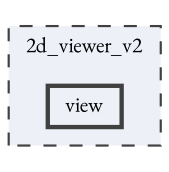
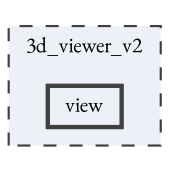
  digraph {
    compound=true
    rankdir=LR
    fontname="EB Garamond"
    n1 [color=grey25 fillcolor="#edf0f7" fontname="EB Garamond" fontsize=10 height=0.2 label=view shape=box style="filled,bold" width=0.4]
    subgraph cluster_1 {
      bgcolor="#edf0f7"
      fontsize=10
-     label="2d_viewer_v2"
+     label="3d_viewer_v2"
      pencolor=grey25
      style="filled,dashed"
      n1
    }
  }
